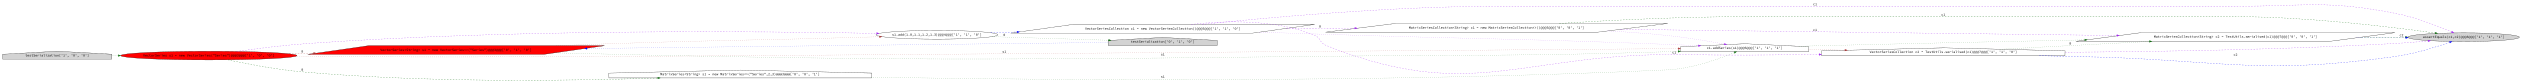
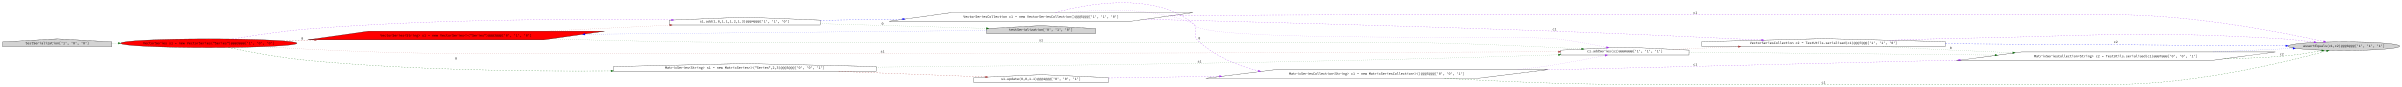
  digraph {
    fontname="Source Code Pro"
    rankdir=LR
    node [fillcolor=white fontname="Source Code Pro" shape=house style=filled]
    edge [color=darkgreen fontname="Source Code Pro" style=dashed]
    n1 [fillcolor=red label="VectorSeries<String> s1 = new VectorSeries<>(\"Series\")@@@3@@@['0', '1', '0']" shape=parallelogram]
    n2 [label="c1.addSeries(s1)@@@6@@@['1', '1', '1']"]
-   n3 [label="s1.add(1.0,1.1,1.2,1.3)@@@4@@@['1', '1', '0']" shape=ellipse]
+   n3 [label="s1.add(1.0,1.1,1.2,1.3)@@@4@@@['1', '1', '0']"]
    n4 [label="VectorSeriesCollection c2 = TestUtils.serialised(c1)@@@7@@@['1', '1', '0']"]
    n5 [label="MatrixSeriesCollection<String> c2 = TestUtils.serialised(c1)@@@7@@@['0', '0', '1']" shape=parallelogram]
    n6 [label="VectorSeriesCollection c1 = new VectorSeriesCollection()@@@5@@@['1', '1', '0']" shape=parallelogram]
    n7 [fillcolor=lightgray label="testSerialization['0', '1', '0']"]
+   n8 [label="s1.update(0,0,1.1)@@@4@@@['0', '0', '1']"]
    n9 [label="MatrixSeriesCollection<String> c1 = new MatrixSeriesCollection<>()@@@5@@@['0', '0', '1']" shape=parallelogram]
    n10 [fillcolor=lightgray label="assertEquals(c1,c2)@@@8@@@['1', '1', '1']" shape=ellipse]
    n11 [label="MatrixSeries<String> s1 = new MatrixSeries<>(\"Series\",2,3)@@@3@@@['0', '0', '1']"]
    n12 [fillcolor=lightgray label="testSerialization['1', '0', '0']"]
    n13 [fillcolor=red label="VectorSeries s1 = new VectorSeries(\"Series\")@@@3@@@['1', '0', '0']" shape=ellipse]
    n1 -> n2 [label=s1 style=dotted]
    n1 -> n3 [color=brown style=dotted]
    n2 -> n4 [color=brown style=dotted]
    n2 -> n5 [style=dotted]
    n3 -> n6 [color=blue]
    n3 -> n7 [label=0 style=dotted]
    n4 -> n5 [label=0 style=dotted]
    n4 -> n10 [color=purple]
    n4 -> n10 [color=blue label=c2]
    n5 -> n10 [label=c2]
    n5 -> n10 [color=blue style=dotted]
    n6 -> n2 [color=purple style=dotted]
    n6 -> n4 [color=purple label=c1]
    n6 -> n9 [color=purple label=0]
    n6 -> n10 [color=purple label=c1]
    n7 -> n1 [color=blue style=dotted]
+   n8 -> n9 [color=purple]
    n9 -> n2 [color=purple style=dotted]
    n9 -> n5 [color=purple label=c1]
    n9 -> n10 [label=c1]
    n11 -> n2 [label=s1 style=dotted]
+   n11 -> n8 [color=brown]
    n12 -> n13 [style=dotted]
    n13 -> n1 [color=brown label=0]
    n13 -> n2 [color=brown label=s1 style=dotted]
    n13 -> n3 [color=purple]
    n13 -> n11 [label=0]
  }
